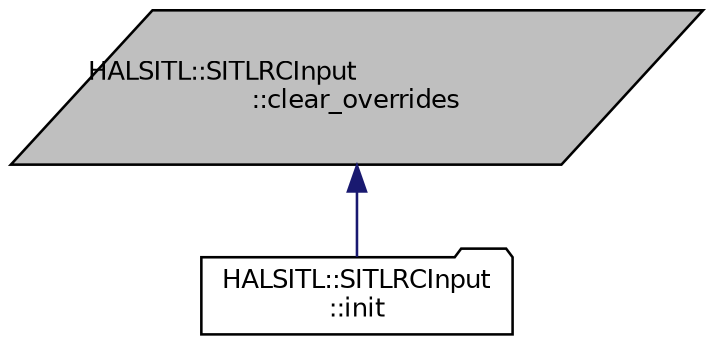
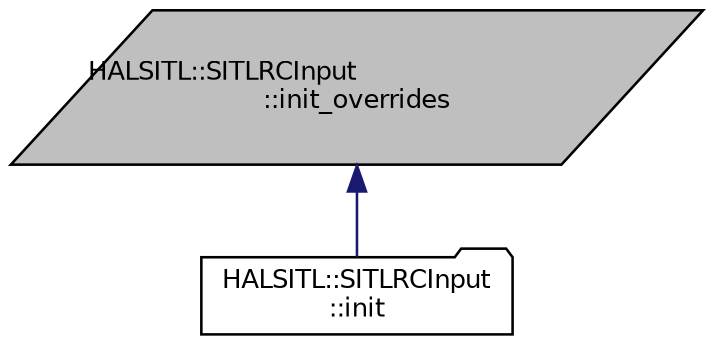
  digraph {
    rankdir=TB
    node [color=black fontname=Helvetica fontsize=10 style=filled]
-   n1 [fillcolor=grey75 fontcolor=black height=0.2 label="HALSITL::SITLRCInput\l::clear_overrides" shape=parallelogram width=0.4]
+   n1 [fillcolor=grey75 fontcolor=black height=0.2 label="HALSITL::SITLRCInput\l::init_overrides" shape=parallelogram width=0.4]
    n2 [fillcolor=white height=0.2 label="HALSITL::SITLRCInput\l::init" shape=folder width=0.4]
    n1 -> n2 [color=midnightblue dir=back fontname=Helvetica fontsize=10 labelfontname=Helvetica labelfontsize=10 style=solid]
  }
